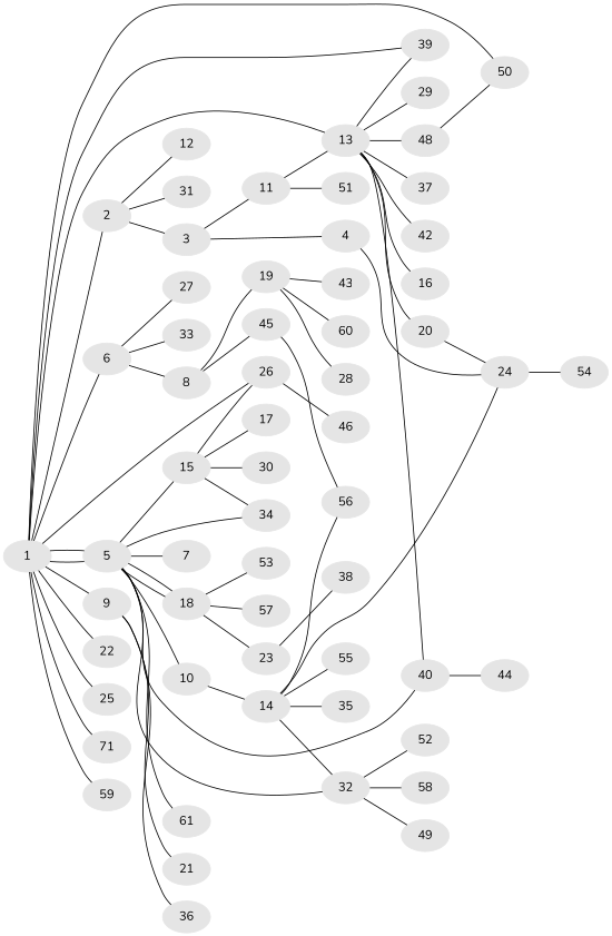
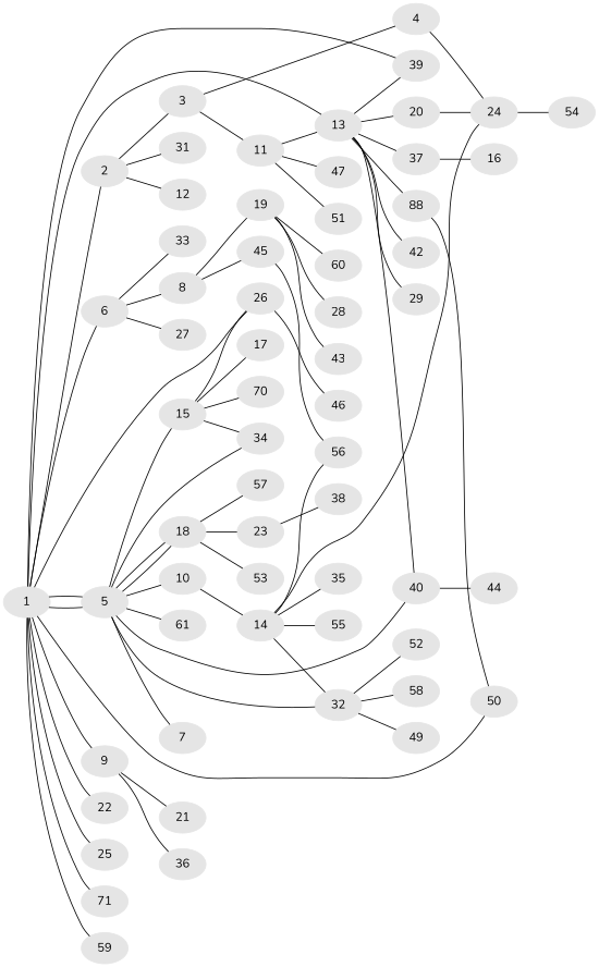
  graph {
    fontname=Nunito
    rankdir=LR
    node [color=gray90 fontname=Nunito style=filled]
    edge [fontname=Nunito]
    1
    2
    5
    6
    9
    13
    22
    25
    26
    39
    n11 [label=71]
    50
    59
    3
    12
    31
    7
    10
    15
    18
    32
    34
    40
    61
    8
    27
    33
    21
    36
    16
    20
    29
    37
    42
-   48
+   48 [label=88]
    46
    4
    11
    24
+   47
    51
    54
    14
    17
-   30
+   30 [label=70]
    23
    53
    57
    49
    52
    58
    44
    19
    45
    28
    43
    60
    56
    35
    55
    38
    1 -- 2
    1 -- 5
    1 -- 5
    1 -- 6
    1 -- 9
    1 -- 13
    1 -- 22
    1 -- 25
    1 -- 26
    1 -- 39
    1 -- n11
    1 -- 50
    1 -- 59
    2 -- 3
    2 -- 12
    2 -- 31
    5 -- 7
    5 -- 10
    5 -- 15
    5 -- 18
    5 -- 18
    5 -- 32
    5 -- 34
    5 -- 40
    5 -- 61
    6 -- 8
    6 -- 27
    6 -- 33
    9 -- 21
    9 -- 36
    13 -- 39
    13 -- 40
-   13 -- 16
+   37 -- 16
    13 -- 20
    13 -- 29
    13 -- 37
    13 -- 42
    13 -- 48
    26 -- 46
    3 -- 4
    3 -- 11
    10 -- 14
    15 -- 26
    15 -- 34
    15 -- 17
    15 -- 30
    18 -- 23
    18 -- 53
    18 -- 57
    32 -- 49
    32 -- 52
    32 -- 58
    40 -- 44
    8 -- 19
    8 -- 45
    20 -- 24
    48 -- 50
    4 -- 24
    11 -- 13
+   11 -- 47
    11 -- 51
    24 -- 54
    14 -- 32
    14 -- 24
    14 -- 56
    14 -- 35
    14 -- 55
    23 -- 38
    19 -- 28
    19 -- 43
    19 -- 60
    45 -- 56
  }
